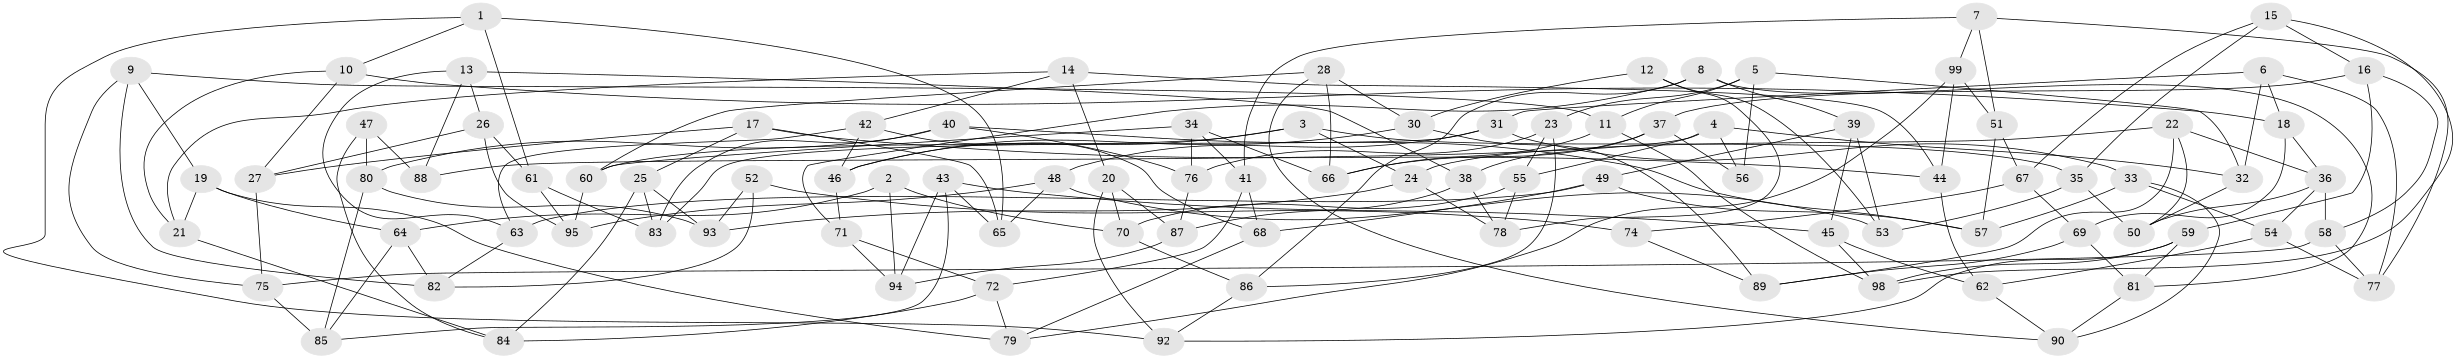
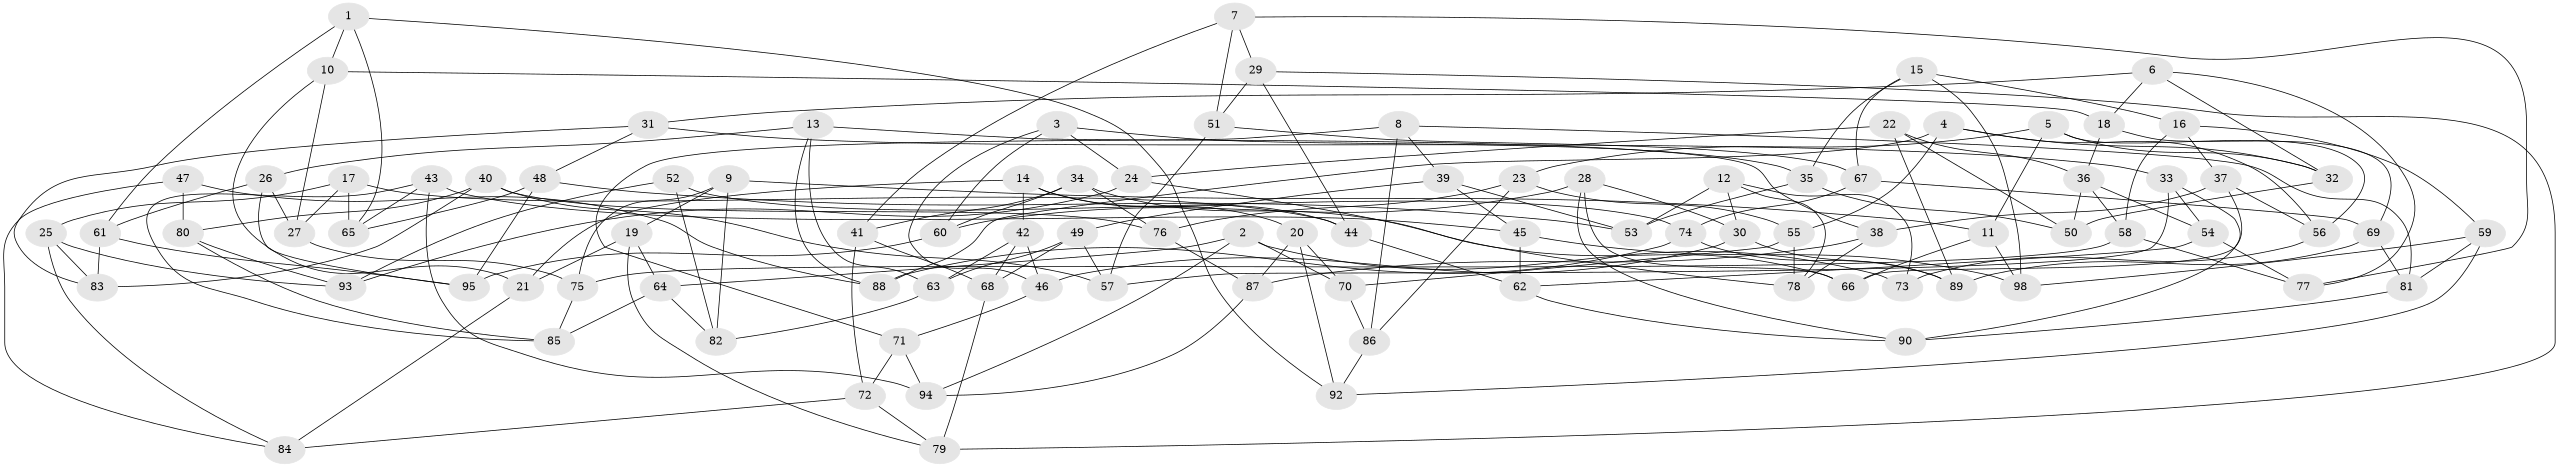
  graph {
    node [color=gray90 style=filled]
    1
    10
    61
    65
    92
    18
    21
    27
    83
    95
    2
    64
    70
+   73
    94
    82
    85
    86
    3
    24
    35
    46
    60
    78
    93
    53
    50
    71
    4
    32
    55
    56
    88
    5
    11
    23
    66
    n38 [label=98]
    76
    6
    31
    77
    36
    69
    33
    48
    7
-   29 [label=99]
+   29
    41
    51
    44
    79
    68
    72
    67
    57
    8
    39
    81
    45
    49
    90
    9
    19
    75
    84
    12
    30
    89
    13
    26
    38
    63
    87
    14
    20
    42
    62
    15
    16
    37
    58
    59
    74
    17
    25
    54
    22
    28
    34
    40
    80
    43
    47
    52
    1 -- 10
    1 -- 61
    1 -- 65
    1 -- 92
    10 -- 18
    10 -- 21
    10 -- 27
    61 -- 83
    61 -- 95
    18 -- 36
    18 -- 69
    21 -- 84
    27 -- 75
    2 -- 64
    2 -- 70
+   2 -- 73
    2 -- 94
    64 -- 82
    64 -- 85
    70 -- 86
    86 -- 92
    3 -- 24
    3 -- 35
    3 -- 46
    3 -- 60
    24 -- 78
    24 -- 93
    35 -- 53
    35 -- 50
    46 -- 71
    60 -- 95
    71 -- 94
    71 -- 72
    4 -- 32
    4 -- 55
    4 -- 56
    4 -- 88
    32 -- 50
    55 -- 70
    55 -- 78
+   56 -- 73
    5 -- 32
    5 -- 56
    5 -- 11
    5 -- 23
    11 -- 66
    11 -- n38
    23 -- 86
    23 -- 55
    23 -- 76
    76 -- 87
    6 -- 18
    6 -- 32
    6 -- 31
    6 -- 77
    31 -- 83
    31 -- 33
    31 -- 48
    36 -- 50
    36 -- 58
    36 -- 54
    69 -- 81
    69 -- 89
    33 -- 57
    33 -- 90
    33 -- 54
    48 -- 65
    48 -- 95
    48 -- 53
    7 -- 77
    7 -- 29
    7 -- 41
    7 -- 51
    29 -- 51
    29 -- 44
    29 -- 79
    41 -- 68
    41 -- 72
    51 -- 67
    51 -- 57
    44 -- 62
    68 -- 79
    72 -- 79
    72 -- 84
    67 -- 69
    67 -- 74
    8 -- 86
    8 -- 71
    8 -- 39
    8 -- 81
    39 -- 53
    39 -- 45
    39 -- 49
    81 -- 90
    45 -- n38
    45 -- 62
    49 -- 68
    49 -- 57
    49 -- 63
    9 -- 82
    9 -- 11
    9 -- 19
    9 -- 75
    19 -- 21
    19 -- 64
    19 -- 79
    75 -- 85
+   12 -- 73
    12 -- 78
    12 -- 53
    12 -- 30
    30 -- 46
    30 -- 89
    13 -- 88
    13 -- 26
    13 -- 38
    13 -- 63
    26 -- 61
    26 -- 27
    26 -- 95
    38 -- 78
    38 -- 87
    63 -- 82
    87 -- 94
    14 -- 21
    14 -- 44
    14 -- 20
    14 -- 42
    20 -- 92
    20 -- 70
    20 -- 87
    42 -- 46
    42 -- 68
    42 -- 63
    62 -- 90
    15 -- 35
    15 -- n38
    15 -- 67
    15 -- 16
    16 -- 37
    16 -- 58
    16 -- 59
    37 -- 56
    37 -- 66
    37 -- 38
    58 -- 77
    58 -- 75
    59 -- 92
    59 -- n38
    59 -- 81
+   74 -- 88
    74 -- 89
    17 -- 65
    17 -- 27
    17 -- 44
    17 -- 25
    25 -- 83
    25 -- 93
    25 -- 84
    54 -- 77
    54 -- 62
    22 -- 24
    22 -- 50
    22 -- 36
    22 -- 89
    28 -- 60
    28 -- 66
    28 -- 90
    28 -- 30
    34 -- 60
    34 -- 66
    34 -- 76
    34 -- 41
    40 -- 83
    40 -- 76
    40 -- 57
    40 -- 80
    80 -- 85
    80 -- 93
    43 -- 65
    43 -- 94
    43 -- 85
    43 -- 45
    47 -- 88
    47 -- 84
    47 -- 80
    52 -- 82
    52 -- 93
    52 -- 74
  }
